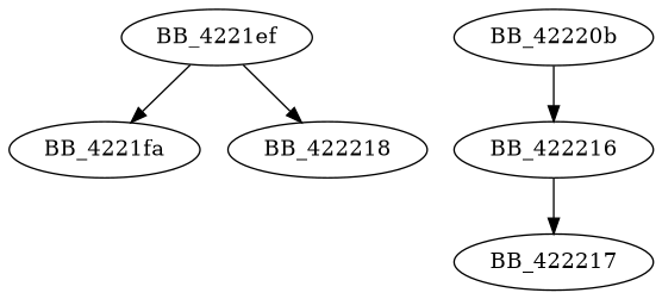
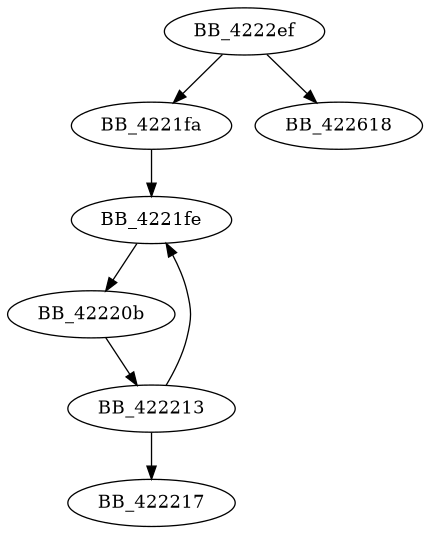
  digraph {
-   BB_4221ef
+   BB_4221ef [label=BB_4222ef]
    BB_4221fa
-   BB_422218
+   BB_422218 [label=BB_422618]
+   BB_4221fe
    BB_42220b
-   BB_422213 [label=BB_422216]
+   BB_422213
    BB_422217
    BB_4221ef -> BB_4221fa
    BB_4221ef -> BB_422218
+   BB_4221fa -> BB_4221fe
+   BB_4221fe -> BB_42220b
    BB_42220b -> BB_422213
+   BB_422213 -> BB_4221fe
    BB_422213 -> BB_422217
  }
